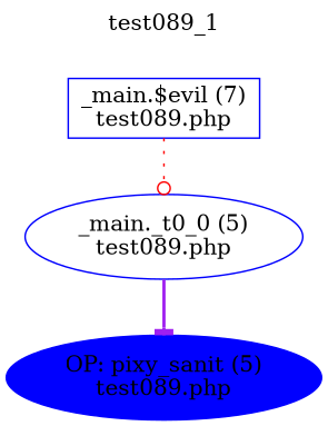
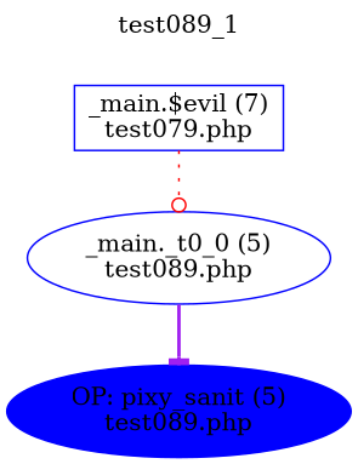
  digraph {
    label=test089_1
    labelloc=t
    node [shape=ellipse color=blue]
-   n1 [label="_main.$evil (7)\ntest089.php" shape=box]
+   n1 [label="_main.$evil (7)\ntest079.php" shape=box]
    n2 [label="_main._t0_0 (5)\ntest089.php"]
    n3 [label="OP: pixy_sanit (5)\ntest089.php" style=filled]
    n1 -> n2 [color=red style=dotted arrowhead=odot]
    n2 -> n3 [color=purple style=bold arrowhead=tee]
  }
